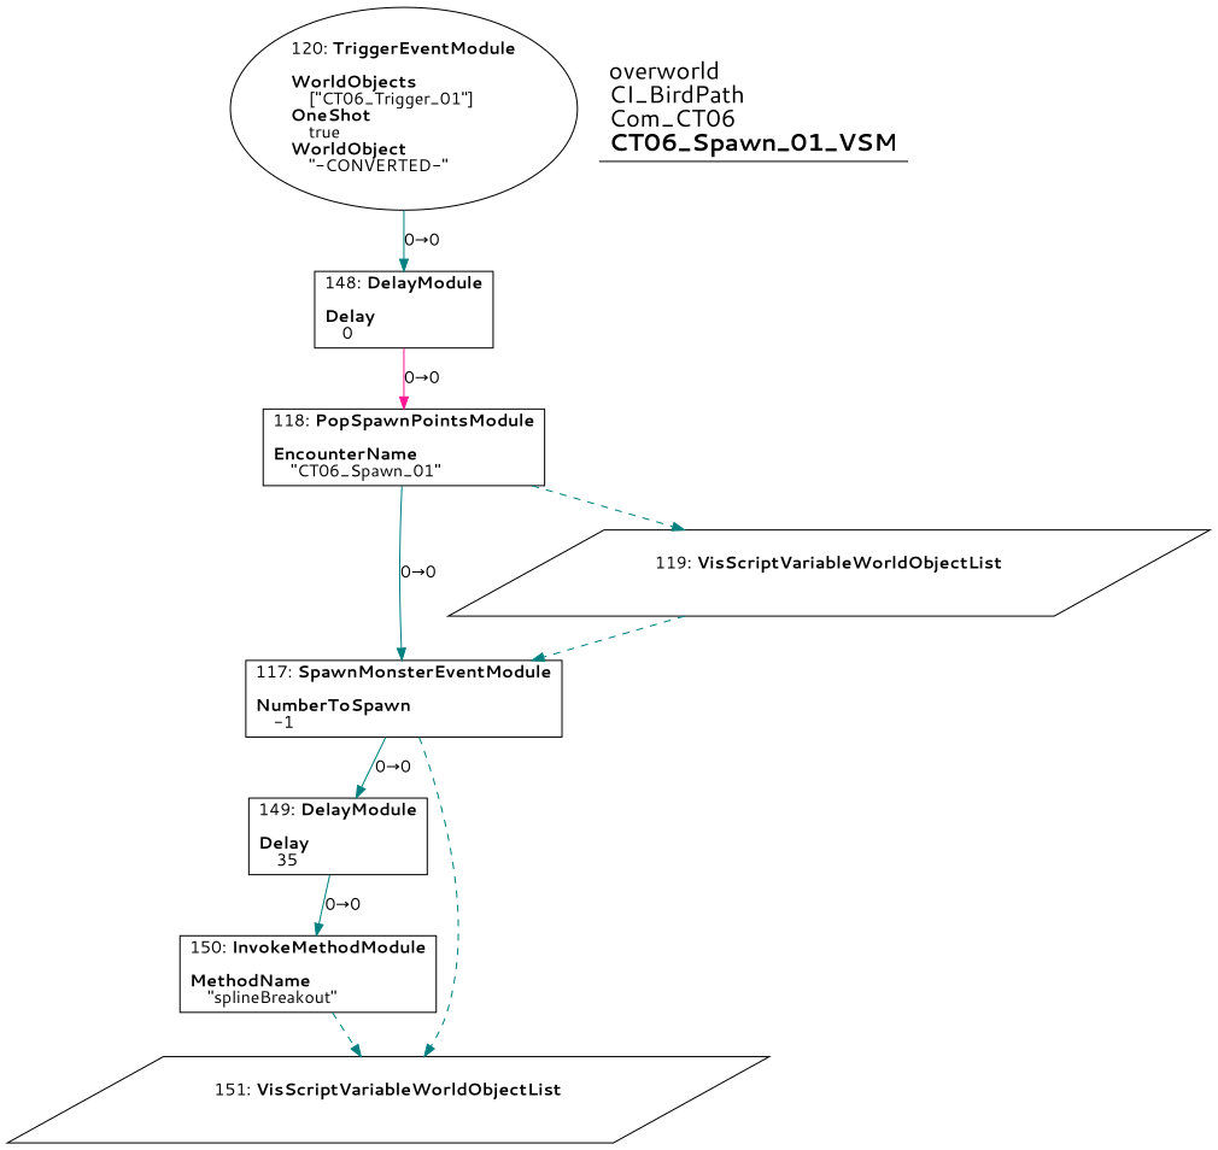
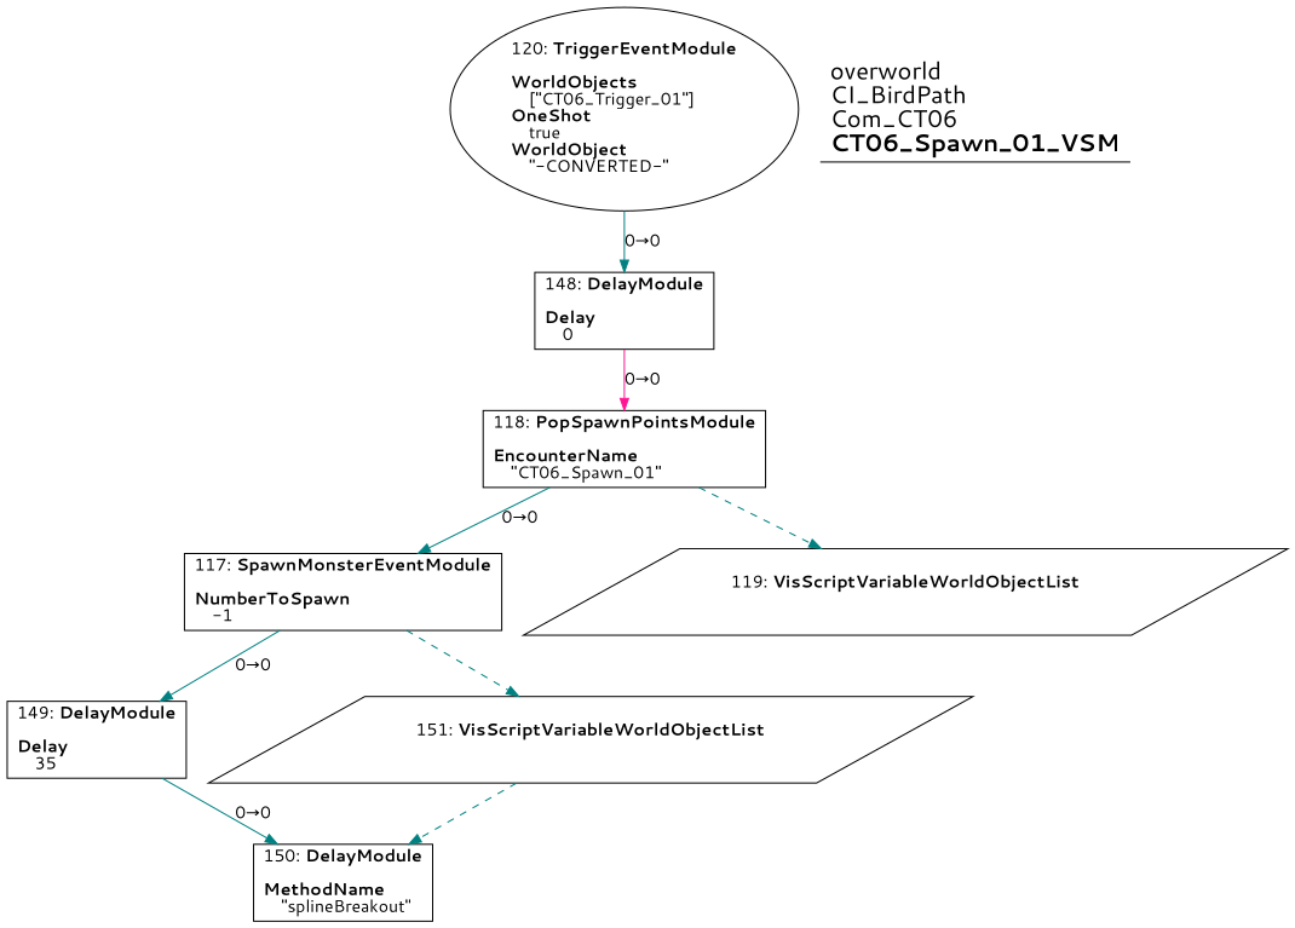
  digraph {
    fontname="Segoe UI"
    splines=spline
    node [fontname="Segoe UI" shape=box]
    edge [color=teal fontname="Segoe UI"]
    n1 [label=<117: <b>SpawnMonsterEventModule</b><br/><br/><b>NumberToSpawn</b><br align="left"/>    -1<br align="left"/>>]
    n2 [label=<149: <b>DelayModule</b><br/><br/><b>Delay</b><br align="left"/>    35<br align="left"/>>]
    n3 [label=<151: <b>VisScriptVariableWorldObjectList</b><br/><br/>> shape=parallelogram]
-   n4 [label=<150: <b>InvokeMethodModule</b><br/><br/><b>MethodName</b><br align="left"/>    &quot;splineBreakout&quot;<br align="left"/>>]
+   n4 [label=<150: <b>DelayModule</b><br/><br/><b>MethodName</b><br align="left"/>    &quot;splineBreakout&quot;<br align="left"/>>]
    n5 [label=<119: <b>VisScriptVariableWorldObjectList</b><br/><br/>> shape=parallelogram]
    n6 [label=<118: <b>PopSpawnPointsModule</b><br/><br/><b>EncounterName</b><br align="left"/>    &quot;CT06_Spawn_01&quot;<br align="left"/>>]
    n7 [label=<120: <b>TriggerEventModule</b><br/><br/><b>WorldObjects</b><br align="left"/>    [&quot;CT06_Trigger_01&quot;]<br align="left"/><b>OneShot</b><br align="left"/>    true<br align="left"/><b>WorldObject</b><br align="left"/>    &quot;-CONVERTED-&quot;<br align="left"/>> shape=oval]
    n8 [label=<148: <b>DelayModule</b><br/><br/><b>Delay</b><br align="left"/>    0<br align="left"/>>]
    n9 [label=<<font point-size="20">overworld<br align="left"/>CI_BirdPath<br align="left"/>Com_CT06<br align="left"/><b>CT06_Spawn_01_VSM</b><br align="left"/></font>> shape=underline]
    n1 -> n2 [label="0→0"]
    n1 -> n3 [style=dashed]
    n2 -> n4 [label="0→0"]
-   n4 -> n3 [style=dashed]
-   n5 -> n1 [style=dashed]
+   n3 -> n4 [style=dashed]
    n6 -> n1 [label="0→0"]
    n6 -> n5 [style=dashed]
    n7 -> n8 [label="0→0"]
    n8 -> n6 [color=deeppink label="0→0"]
  }
